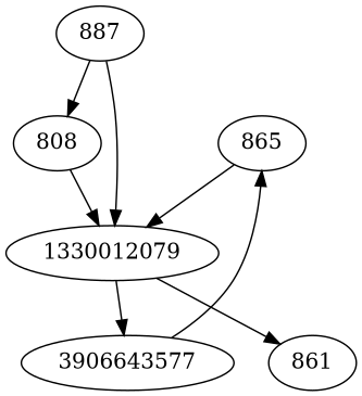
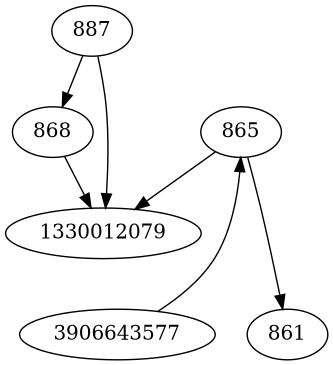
  strict digraph {
    865
    1330012079
    n3 [label=3906643577]
    861
    n5 [label=887]
-   868 [label=808]
+   868
    865 -> 1330012079
-   1330012079 -> n3
-   1330012079 -> 861
+   865 -> 861
    n3 -> 865
    n5 -> 1330012079
    n5 -> 868
    868 -> 1330012079
  }
